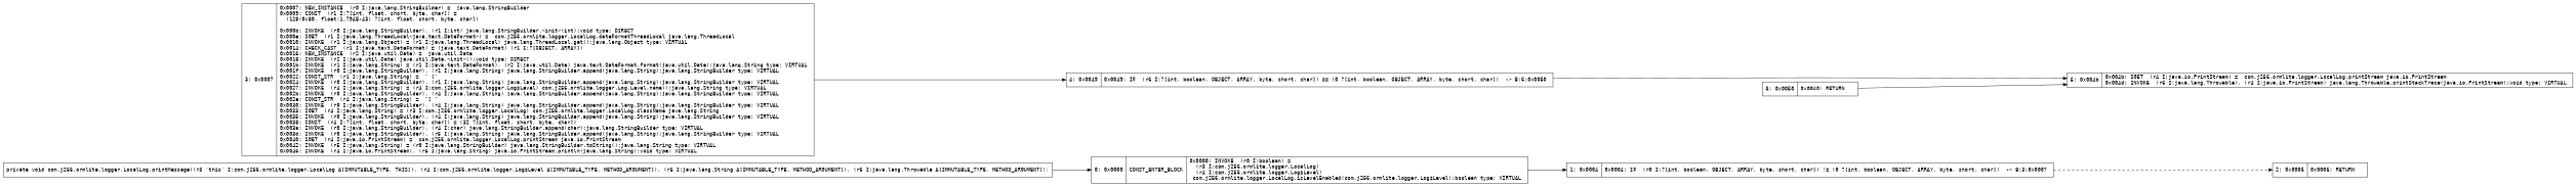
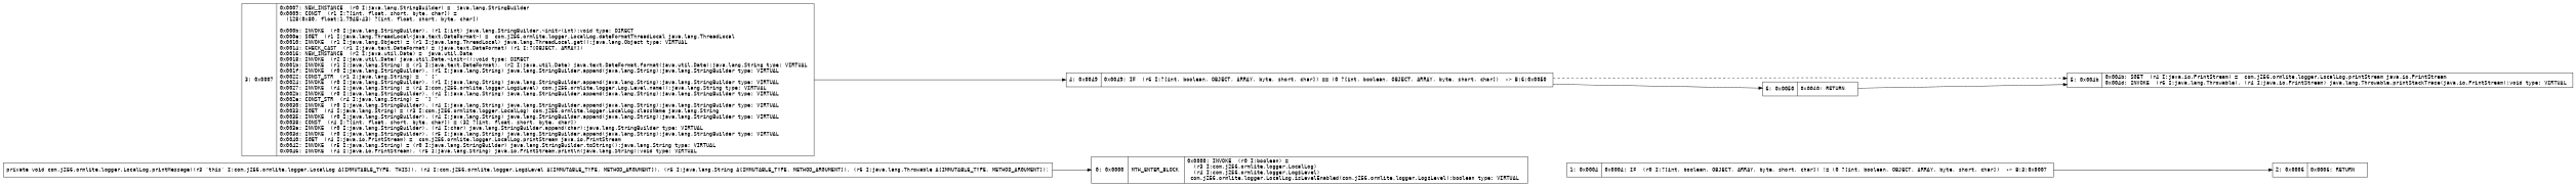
  digraph {
    fontname="DejaVu Sans Mono"
    rankdir=LR
    node [fontname="DejaVu Sans Mono" shape=record]
    edge [fontname="DejaVu Sans Mono"]
-   n1 [label="{0\:\ 0x0000|CONST_ENTER_BLOCK\l|0x0000: INVOKE  (r0 I:boolean) = \l  (r3 I:com.j256.ormlite.logger.LocalLog)\l  (r4 I:com.j256.ormlite.logger.Log$Level)\l com.j256.ormlite.logger.LocalLog.isLevelEnabled(com.j256.ormlite.logger.Log$Level):boolean type: VIRTUAL \l}"]
+   n1 [label="{0\:\ 0x0000|MTH_ENTER_BLOCK\l|0x0000: INVOKE  (r0 I:boolean) = \l  (r3 I:com.j256.ormlite.logger.LocalLog)\l  (r4 I:com.j256.ormlite.logger.Log$Level)\l com.j256.ormlite.logger.LocalLog.isLevelEnabled(com.j256.ormlite.logger.Log$Level):boolean type: VIRTUAL \l}"]
    n2 [label="{1\:\ 0x0004|0x0004: IF  (r0 I:?[int, boolean, OBJECT, ARRAY, byte, short, char]) != (0 ?[int, boolean, OBJECT, ARRAY, byte, short, char])  \-\> B:3:0x0007 \l}"]
    n3 [label="{2\:\ 0x0006|0x0006: RETURN   \l}"]
    n4 [label="{3\:\ 0x0007|0x0007: NEW_INSTANCE  (r0 I:java.lang.StringBuilder) =  java.lang.StringBuilder \l0x0009: CONST  (r1 I:?[int, float, short, byte, char]) = \l  (128(0x80, float:1.794E\-43) ?[int, float, short, byte, char])\l \l0x000b: INVOKE  (r0 I:java.lang.StringBuilder), (r1 I:int) java.lang.StringBuilder.\<init\>(int):void type: DIRECT \l0x000e: SGET  (r1 I:java.lang.ThreadLocal\<java.text.DateFormat\>) =  com.j256.ormlite.logger.LocalLog.dateFormatThreadLocal java.lang.ThreadLocal \l0x0010: INVOKE  (r1 I:java.lang.Object) = (r1 I:java.lang.ThreadLocal) java.lang.ThreadLocal.get():java.lang.Object type: VIRTUAL \l0x0014: CHECK_CAST  (r1 I:java.text.DateFormat) = (java.text.DateFormat) (r1 I:?[OBJECT, ARRAY]) \l0x0016: NEW_INSTANCE  (r2 I:java.util.Date) =  java.util.Date \l0x0018: INVOKE  (r2 I:java.util.Date) java.util.Date.\<init\>():void type: DIRECT \l0x001b: INVOKE  (r1 I:java.lang.String) = (r1 I:java.text.DateFormat), (r2 I:java.util.Date) java.text.DateFormat.format(java.util.Date):java.lang.String type: VIRTUAL \l0x001f: INVOKE  (r0 I:java.lang.StringBuilder), (r1 I:java.lang.String) java.lang.StringBuilder.append(java.lang.String):java.lang.StringBuilder type: VIRTUAL \l0x0022: CONST_STR  (r1 I:java.lang.String) =  \" [\" \l0x0024: INVOKE  (r0 I:java.lang.StringBuilder), (r1 I:java.lang.String) java.lang.StringBuilder.append(java.lang.String):java.lang.StringBuilder type: VIRTUAL \l0x0027: INVOKE  (r4 I:java.lang.String) = (r4 I:com.j256.ormlite.logger.Log$Level) com.j256.ormlite.logger.Log.Level.name():java.lang.String type: VIRTUAL \l0x002b: INVOKE  (r0 I:java.lang.StringBuilder), (r4 I:java.lang.String) java.lang.StringBuilder.append(java.lang.String):java.lang.StringBuilder type: VIRTUAL \l0x002e: CONST_STR  (r4 I:java.lang.String) =  \"] \" \l0x0030: INVOKE  (r0 I:java.lang.StringBuilder), (r4 I:java.lang.String) java.lang.StringBuilder.append(java.lang.String):java.lang.StringBuilder type: VIRTUAL \l0x0033: IGET  (r4 I:java.lang.String) = (r3 I:com.j256.ormlite.logger.LocalLog) com.j256.ormlite.logger.LocalLog.className java.lang.String \l0x0035: INVOKE  (r0 I:java.lang.StringBuilder), (r4 I:java.lang.String) java.lang.StringBuilder.append(java.lang.String):java.lang.StringBuilder type: VIRTUAL \l0x0038: CONST  (r4 I:?[int, float, short, byte, char]) = (32 ?[int, float, short, byte, char]) \l0x003a: INVOKE  (r0 I:java.lang.StringBuilder), (r4 I:char) java.lang.StringBuilder.append(char):java.lang.StringBuilder type: VIRTUAL \l0x003d: INVOKE  (r0 I:java.lang.StringBuilder), (r5 I:java.lang.String) java.lang.StringBuilder.append(java.lang.String):java.lang.StringBuilder type: VIRTUAL \l0x0040: SGET  (r4 I:java.io.PrintStream) =  com.j256.ormlite.logger.LocalLog.printStream java.io.PrintStream \l0x0042: INVOKE  (r5 I:java.lang.String) = (r0 I:java.lang.StringBuilder) java.lang.StringBuilder.toString():java.lang.String type: VIRTUAL \l0x0046: INVOKE  (r4 I:java.io.PrintStream), (r5 I:java.lang.String) java.io.PrintStream.println(java.lang.String):void type: VIRTUAL \l}"]
    n5 [label="{4\:\ 0x0049|0x0049: IF  (r6 I:?[int, boolean, OBJECT, ARRAY, byte, short, char]) == (0 ?[int, boolean, OBJECT, ARRAY, byte, short, char])  \-\> B:6:0x0050 \l}"]
    n6 [label="{5\:\ 0x004b|0x004b: SGET  (r4 I:java.io.PrintStream) =  com.j256.ormlite.logger.LocalLog.printStream java.io.PrintStream \l0x004d: INVOKE  (r6 I:java.lang.Throwable), (r4 I:java.io.PrintStream) java.lang.Throwable.printStackTrace(java.io.PrintStream):void type: VIRTUAL \l}"]
    n7 [label="{6\:\ 0x0050|0x0040: RETURN   \l}"]
    n8 [label="{private void com.j256.ormlite.logger.LocalLog.printMessage((r3 'this' I:com.j256.ormlite.logger.LocalLog A[IMMUTABLE_TYPE, THIS]), (r4 I:com.j256.ormlite.logger.Log$Level A[IMMUTABLE_TYPE, METHOD_ARGUMENT]), (r5 I:java.lang.String A[IMMUTABLE_TYPE, METHOD_ARGUMENT]), (r6 I:java.lang.Throwable A[IMMUTABLE_TYPE, METHOD_ARGUMENT])) }"]
-   n1 -> n2
-   n2 -> n3 [style=dashed]
+   n2 -> n3 [style=solid]
    n4 -> n5
-   n5 -> n6 [style=solid]
+   n5 -> n6 [style=dashed]
+   n5 -> n7
    n7 -> n6
    n8 -> n1
  }
